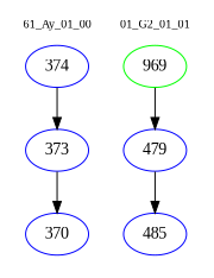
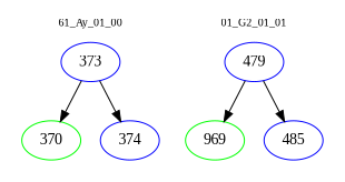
  digraph {
    fontname="Liberation Serif"
    node [color=blue fontname="Liberation Serif"]
    edge [color=black fontname="Liberation Serif"]
    n1 [label=373]
-   n2 [label=370]
+   n2 [color=green label=370]
    n3 [label=374]
    n4 [label=479]
    n5 [color=green label=969]
    n6 [label=485]
    subgraph cluster_1 {
      color=white
      fontsize=10
      label="61_Ay_01_00"
      n1
      n2
      n3
    }
    subgraph cluster_2 {
      color=white
      fontsize=10
      label="01_G2_01_01"
      n4
      n5
      n6
    }
    n1 -> n2
-   n3 -> n1
-   n5 -> n4
+   n1 -> n3
+   n4 -> n5
    n4 -> n6
  }
